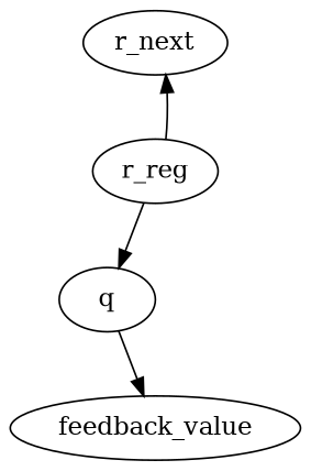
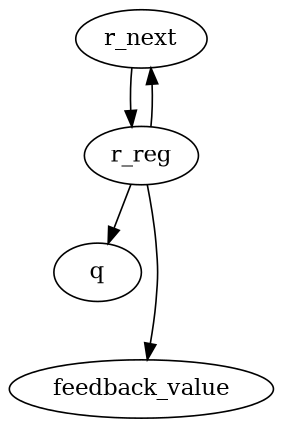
  strict digraph {
    edge [weight=1.0]
    r_next
    r_reg
    q
    feedback_value
+   r_next -> r_reg
    r_reg -> r_next
    r_reg -> q
-   q -> feedback_value
+   r_reg -> feedback_value
  }
